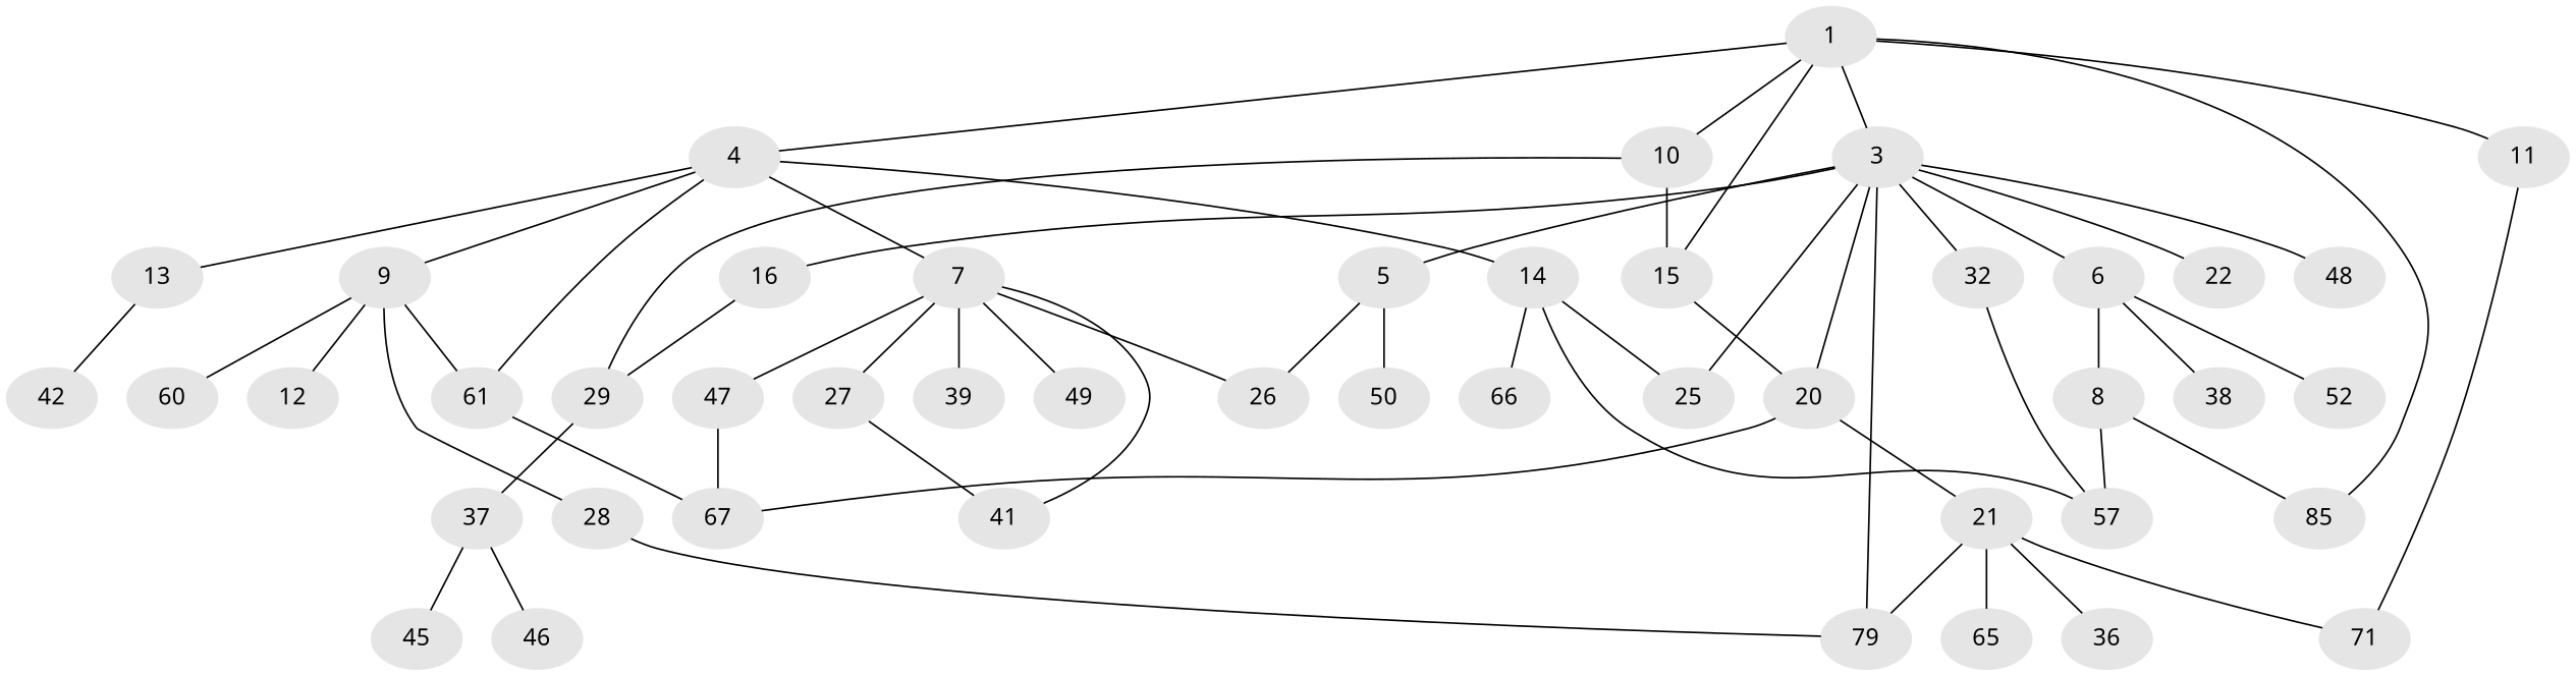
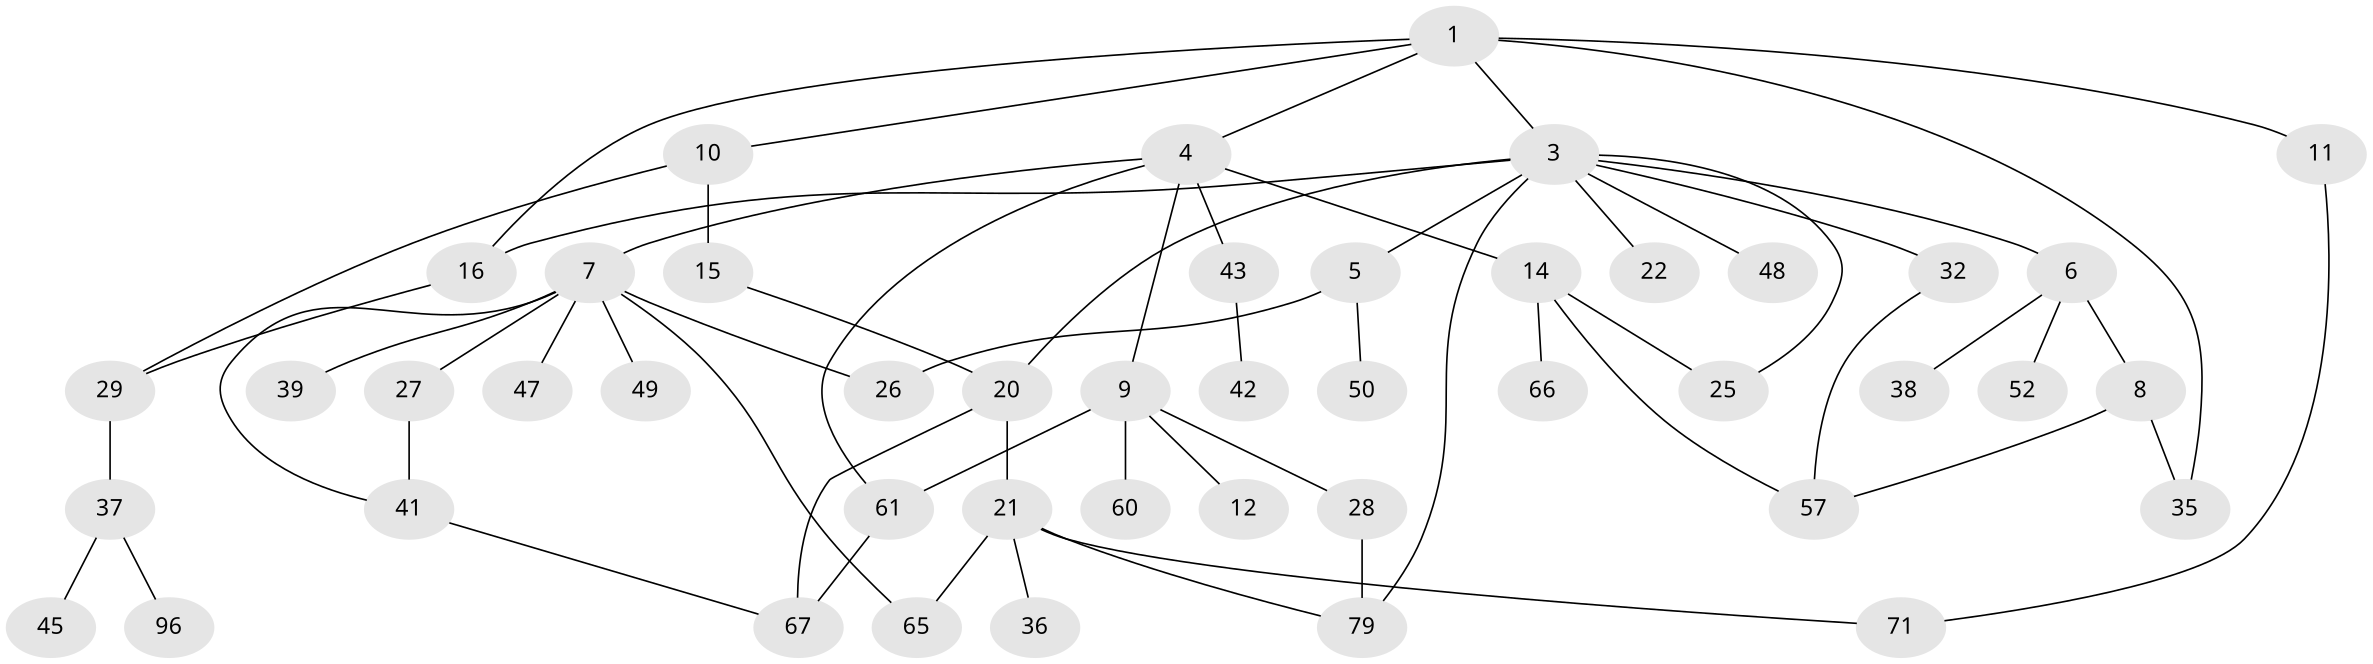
  graph {
    fontname="Noto Sans"
    node [color=gray90 fontname="Noto Sans" style=filled]
    edge [fontname="Noto Sans"]
    1 [super="+2"]
    3 [super="+30"]
    4 [super="+64"]
    10
    11 [super="+31"]
    16 [super="+19"]
-   35 [super="+58" label=85]
+   35 [super="+58"]
    5
    6 [super="+17"]
    20 [super="+74"]
    22
    25
    32 [super="+33"]
    48
    n15 [label=79]
    7 [super="+24"]
    9 [super="+59"]
-   13 [super="+18"]
+   13 [super="+18" label=43]
    14 [super="+62"]
    61 [super="+75"]
    15 [super="+34"]
    29
    71
    26 [super="+40"]
    50 [super="+55"]
    8 [super="+63"]
    38
    52
    21 [super="+56"]
    67 [super="+68"]
    57
    27 [super="+44"]
    39
    41 [super="+70"]
    47
    49 [super="+73"]
    65
    12 [super="+54"]
    28 [super="+51"]
    60
    42
    66
    37 [super="+43"]
    36
    45
-   46
+   46 [label=96]
    1 -- 3
    1 -- 4
    1 -- 10
    1 -- 11
-   1 -- 15
+   1 -- 16
    1 -- 35
    3 -- 16
    3 -- 5
    3 -- 6
    3 -- 20
    3 -- 22
    3 -- 25
    3 -- 32
    3 -- 48
    3 -- n15
    4 -- 7
    4 -- 9
    4 -- 13
    4 -- 14
    4 -- 61
    10 -- 15
    10 -- 29
    11 -- 71
    16 -- 29
    5 -- 26
    5 -- 50
    6 -- 8
    6 -- 38
    6 -- 52
    20 -- 21
    20 -- 67
    32 -- 57
    7 -- 26
    7 -- 27
    7 -- 39
    7 -- 41
    7 -- 47
    7 -- 49
+   7 -- 65
    9 -- 61 [weight=2]
    9 -- 12
    9 -- 28
    9 -- 60 [weight=2]
    13 -- 42
    14 -- 25
    14 -- 57
    14 -- 66
    61 -- 67 [weight=2]
    15 -- 20
    29 -- 37
    8 -- 35
    8 -- 57
    21 -- n15
    21 -- 71
    21 -- 65
    21 -- 36
    27 -- 41
-   47 -- 67
+   41 -- 67
    28 -- n15
    37 -- 45
    37 -- 46
  }
